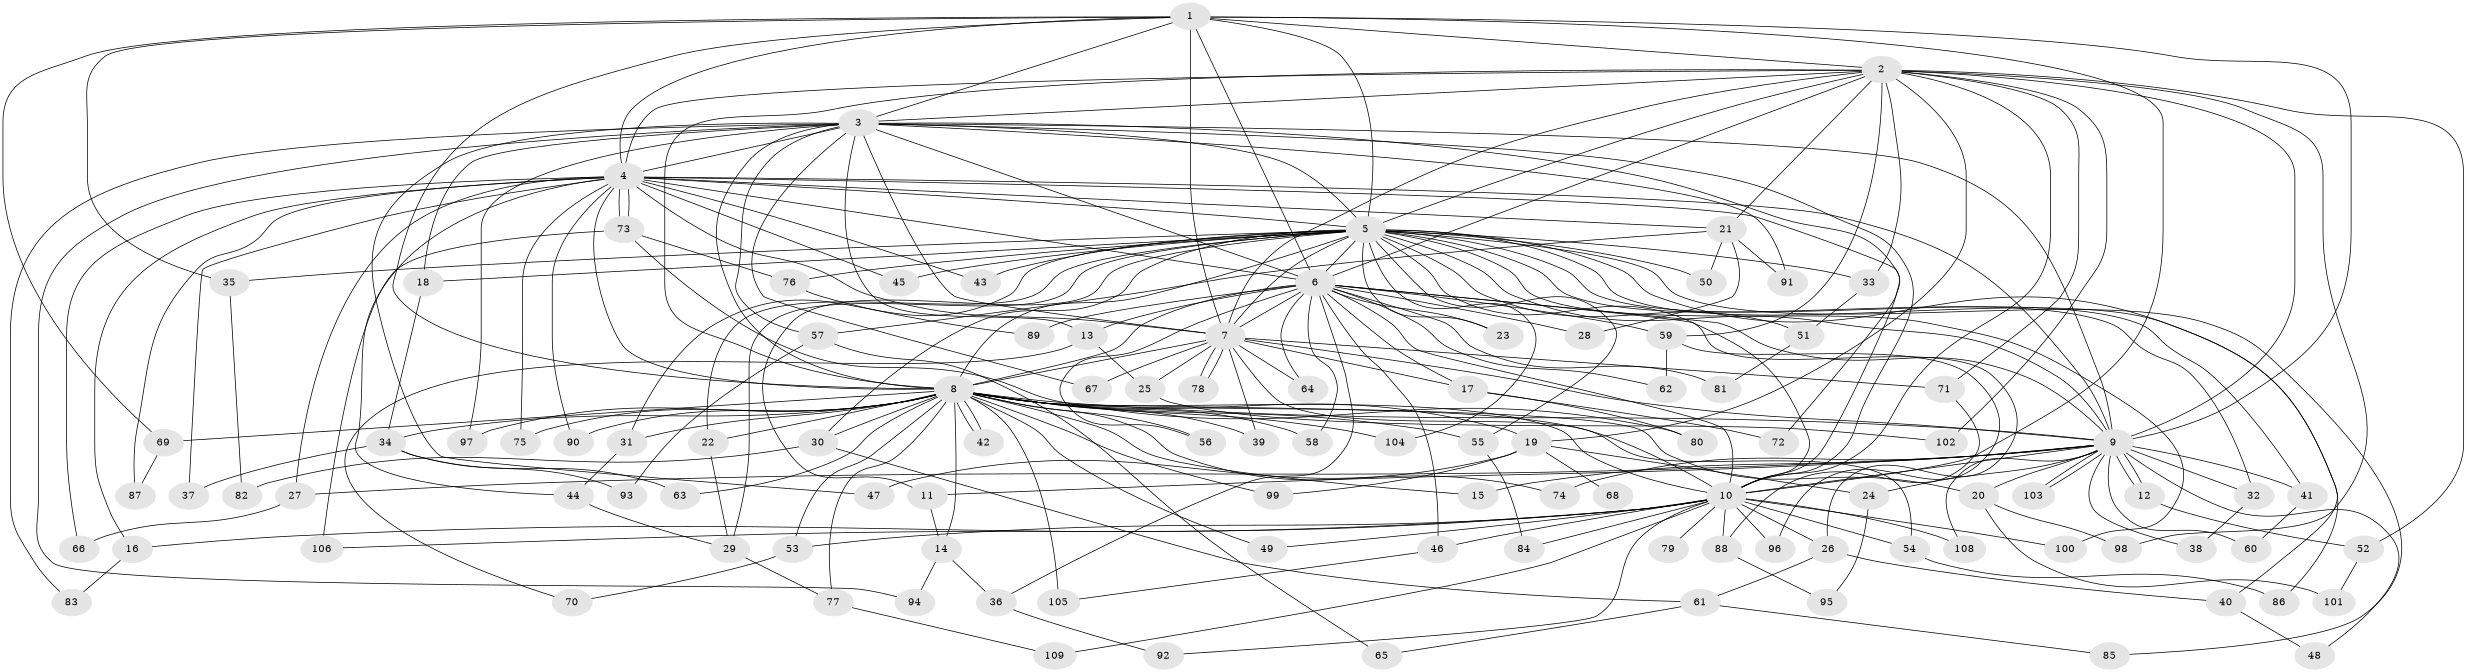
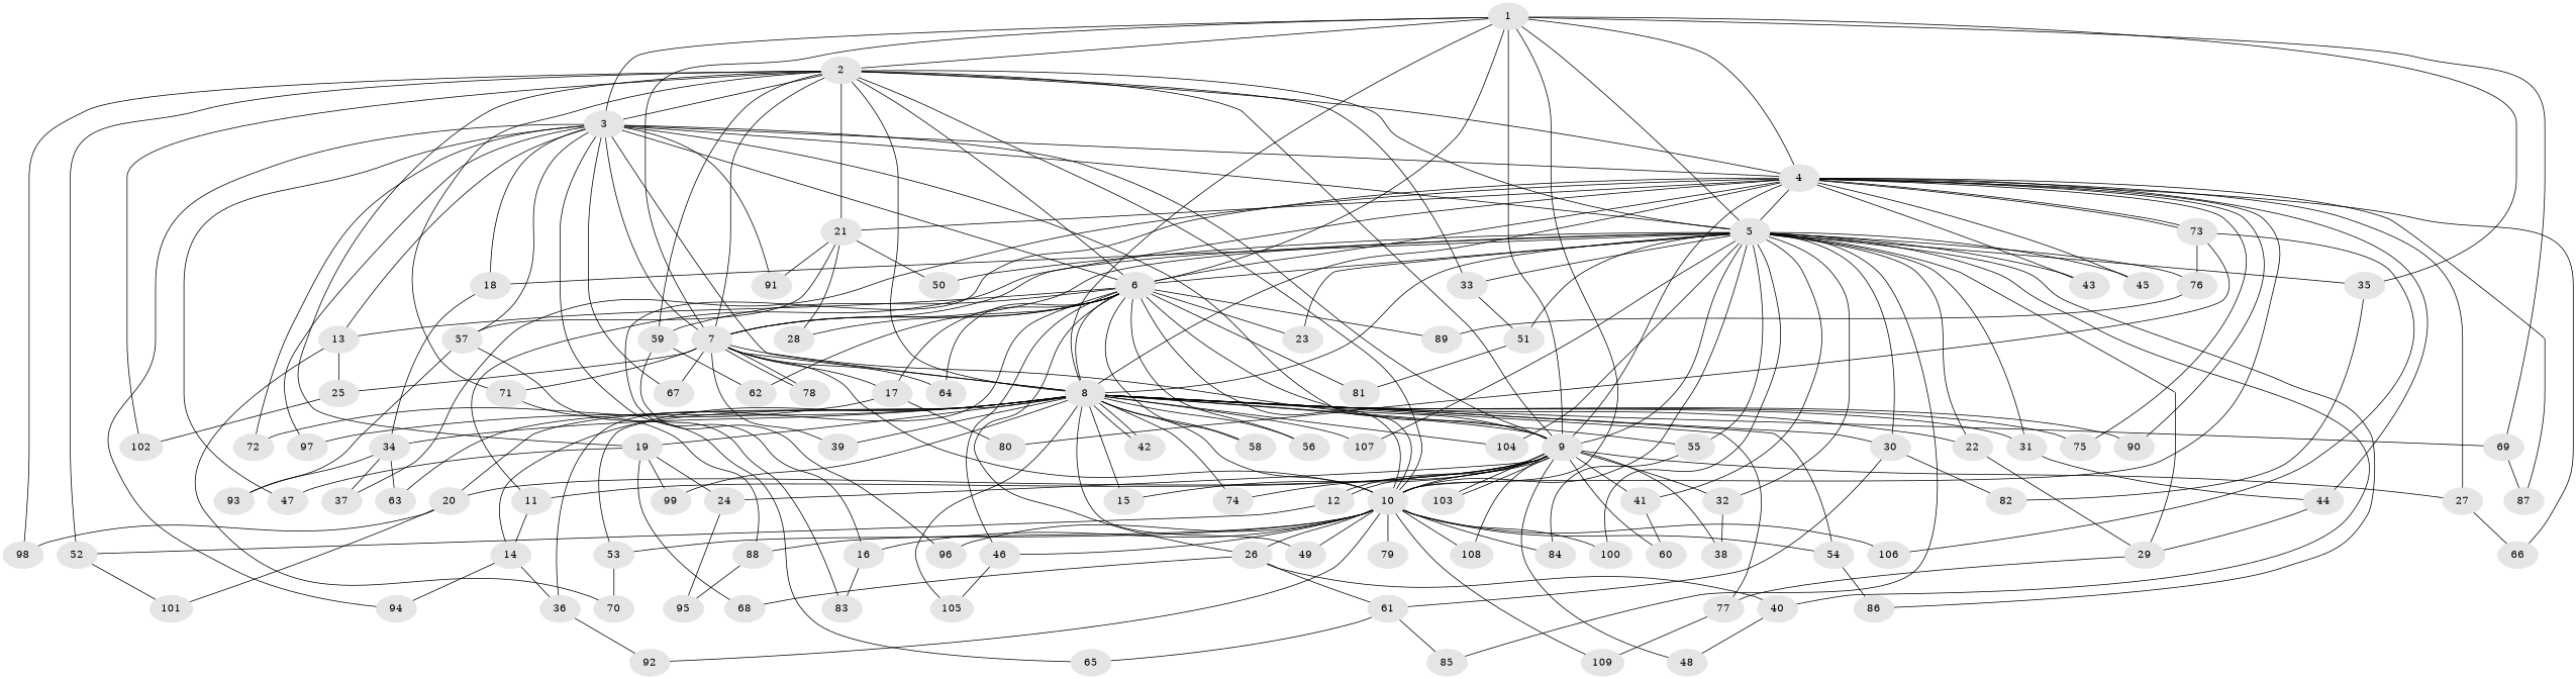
  graph {
    node [color=gray90 style=filled]
    1
    2
    3
    4
    5
    6
    7
    8
    9
    10
    35
    69
    19
    21
    33
    52
    59
    71
    98
    102
    13
    18
    47
    57
    67
    72
    83
    91
    94
    97
    16
    27
    37
    43
    44
    45
    66
    73
    75
    87
    90
    11
    22
    23
    29
    30
    31
    32
    40
    41
    50
    51
    55
    76
    85
    86
    100
    104
+   107
    17
    26
    28
    36
    46
    56
    58
    62
    64
    81
    89
    25
    39
    78
    14
    15
    20
    34
    42
    49
    53
    54
    63
    74
    77
    99
    105
    12
    24
    38
    48
    60
    103
    108
    79
    84
    88
    92
    96
    106
    109
    82
    68
    101
    70
    93
    65
    80
    61
    95
    1 -- 2
    1 -- 3
    1 -- 4
    1 -- 5
    1 -- 6
    1 -- 7
    1 -- 8
    1 -- 9
    1 -- 10
    1 -- 35
    1 -- 69
    2 -- 3
    2 -- 4
    2 -- 5
    2 -- 6
    2 -- 7
    2 -- 8
    2 -- 9
    2 -- 10
    2 -- 19
    2 -- 21
    2 -- 33
    2 -- 52
    2 -- 59
    2 -- 71
    2 -- 98
    2 -- 102
    3 -- 4
    3 -- 5
    3 -- 6
    3 -- 7
    3 -- 8
    3 -- 9
    3 -- 10
    3 -- 13
    3 -- 18
    3 -- 47
    3 -- 57
    3 -- 67
    3 -- 72
    3 -- 83
    3 -- 91
    3 -- 94
    3 -- 97
    4 -- 5
    4 -- 6
    4 -- 7
    4 -- 8
    4 -- 9
    4 -- 10
    4 -- 21
    4 -- 16
    4 -- 27
    4 -- 37
    4 -- 43
    4 -- 44
    4 -- 45
    4 -- 66
    4 -- 73
    4 -- 73
    4 -- 75
    4 -- 87
    4 -- 90
    5 -- 6
    5 -- 7
    5 -- 8
    5 -- 9
    5 -- 10
    5 -- 35
    5 -- 33
    5 -- 18
    5 -- 43
    5 -- 45
    5 -- 11
    5 -- 22
    5 -- 23
    5 -- 29
    5 -- 30
    5 -- 31
    5 -- 32
    5 -- 40
    5 -- 41
    5 -- 50
    5 -- 51
    5 -- 55
    5 -- 76
    5 -- 85
    5 -- 86
    5 -- 100
    5 -- 104
+   5 -- 107
    6 -- 7
    6 -- 8
    6 -- 9
    6 -- 10
    6 -- 59
    6 -- 13
    6 -- 23
    6 -- 17
    6 -- 26
    6 -- 28
    6 -- 36
    6 -- 46
    6 -- 56
    6 -- 58
    6 -- 62
    6 -- 64
    6 -- 81
    6 -- 89
    7 -- 8
    7 -- 9
    7 -- 10
    7 -- 71
    7 -- 67
    7 -- 17
    7 -- 64
    7 -- 25
    7 -- 39
    7 -- 78
    7 -- 78
    8 -- 9
    8 -- 10
    8 -- 69
    8 -- 19
    8 -- 97
    8 -- 75
    8 -- 90
    8 -- 22
    8 -- 30
    8 -- 31
    8 -- 55
    8 -- 104
+   8 -- 107
    8 -- 56
    8 -- 58
    8 -- 39
    8 -- 14
    8 -- 15
    8 -- 20
    8 -- 34
    8 -- 42
    8 -- 42
    8 -- 49
    8 -- 53
    8 -- 54
    8 -- 63
    8 -- 74
    8 -- 77
    8 -- 99
    8 -- 105
    9 -- 10
    9 -- 27
    9 -- 11
    9 -- 32
    9 -- 41
    9 -- 15
    9 -- 20
    9 -- 74
    9 -- 12
    9 -- 12
    9 -- 24
    9 -- 38
    9 -- 48
    9 -- 60
    9 -- 103
    9 -- 103
    9 -- 108
    10 -- 16
    10 -- 100
    10 -- 26
    10 -- 46
    10 -- 49
    10 -- 53
    10 -- 54
    10 -- 108
    10 -- 79
    10 -- 84
    10 -- 88
    10 -- 92
    10 -- 96
    10 -- 106
    10 -- 109
    35 -- 82
    69 -- 87
    19 -- 47
    19 -- 99
    19 -- 24
    19 -- 68
    21 -- 57
    21 -- 91
    21 -- 50
    21 -- 28
    33 -- 51
    52 -- 101
    59 -- 62
    59 -- 96
    71 -- 88
    13 -- 25
    13 -- 70
    18 -- 34
    57 -- 93
    57 -- 65
    16 -- 83
    27 -- 66
    44 -- 29
    73 -- 76
    73 -- 106
    73 -- 80
    11 -- 14
    22 -- 29
    29 -- 77
    30 -- 82
    30 -- 61
    31 -- 44
    32 -- 38
    40 -- 48
    41 -- 60
    51 -- 81
    55 -- 84
    76 -- 89
    17 -- 72
    17 -- 80
    26 -- 40
+   26 -- 68
    26 -- 61
    36 -- 92
    46 -- 105
    25 -- 102
    14 -- 94
    14 -- 36
    20 -- 98
    20 -- 101
    34 -- 37
    34 -- 63
    34 -- 93
    53 -- 70
    54 -- 86
    77 -- 109
    12 -- 52
    24 -- 95
    88 -- 95
    61 -- 85
    61 -- 65
  }
